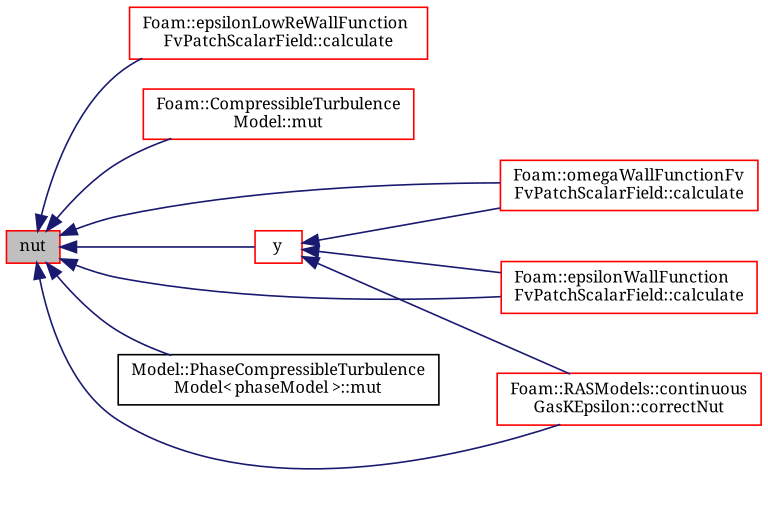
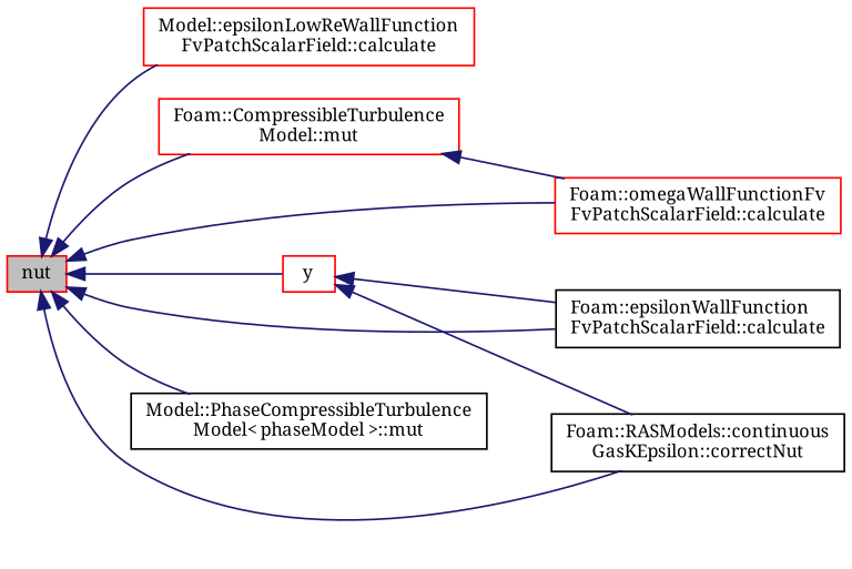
  digraph {
    fontname="Noto Serif"
    rankdir=LR
    node [color=red fontname="Noto Serif" fontsize=10 shape=record]
    edge [color=midnightblue dir=back fontname="Noto Serif" fontsize=10 labelfontname=FreeSans labelfontsize=10 style=solid]
    n1 [fillcolor=grey75 fontcolor=black height=0.2 label=nut style=filled width=0.4]
-   n2 [height=0.2 label="Foam::epsilonLowReWallFunction\lFvPatchScalarField::calculate" width=0.4]
-   n3 [height=0.2 label="Foam::epsilonWallFunction\lFvPatchScalarField::calculate" width=0.4]
+   n2 [height=0.2 label="Model::epsilonLowReWallFunction\lFvPatchScalarField::calculate" width=0.4]
+   n3 [color=black height=0.2 label="Foam::epsilonWallFunction\lFvPatchScalarField::calculate" width=0.4]
    n4 [height=0.2 label="Foam::omegaWallFunctionFv\lFvPatchScalarField::calculate" width=0.4]
-   n5 [height=0.2 label="Foam::RASModels::continuous\lGasKEpsilon::correctNut" width=0.4]
+   n5 [color=black height=0.2 label="Foam::RASModels::continuous\lGasKEpsilon::correctNut" width=0.4]
    n6 [height=0.2 label="Foam::CompressibleTurbulence\lModel::mut" width=0.4]
    n7 [color=black height=0.2 label="Model::PhaseCompressibleTurbulence\lModel\< phaseModel \>::mut" width=0.4]
    n8 [height=0.2 label=y width=0.4]
    n1 -> n2
    n1 -> n3
    n1 -> n4
    n1 -> n5
    n1 -> n6
    n1 -> n7
    n1 -> n8
    n8 -> n3
-   n8 -> n4
+   n6 -> n4
    n8 -> n5
  }
